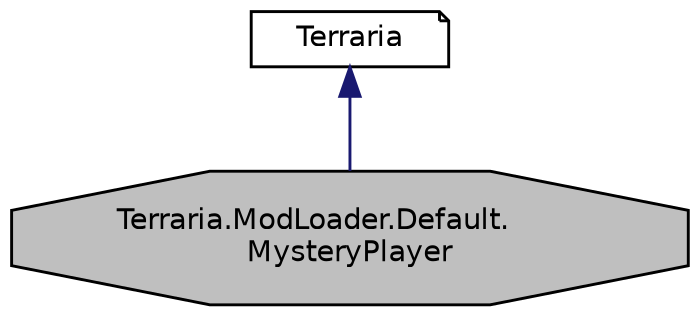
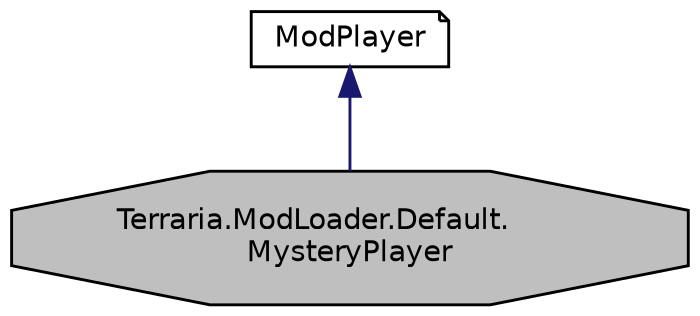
  digraph {
    node [color=black fontname=Helvetica fontsize=10 style=filled]
    n1 [fillcolor=grey75 fontcolor=black height=0.2 label="Terraria.ModLoader.Default.\lMysteryPlayer" shape=octagon width=0.4]
-   n2 [fillcolor=white height=0.2 label=Terraria shape=note width=0.4]
+   n2 [fillcolor=white height=0.2 label=ModPlayer shape=note width=0.4]
    n2 -> n1 [color=midnightblue dir=back fontname=Helvetica fontsize=10 labelfontname=Helvetica labelfontsize=10 style=solid]
  }
